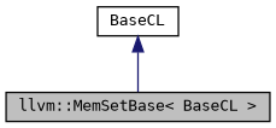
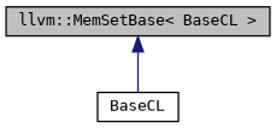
  digraph {
    fontname="DejaVu Sans Mono"
    node [color=black fontname="DejaVu Sans Mono" fontsize=10 shape=record]
    n1 [fillcolor=grey75 fontcolor=black height=0.2 label="llvm::MemSetBase\< BaseCL \>" style=filled width=0.4]
    n2 [height=0.2 label=BaseCL width=0.4]
-   n2 -> n1 [color=midnightblue dir=back fontname="DejaVu Sans Mono" fontsize=10 labelfontname=Helvetica labelfontsize=10 style=solid]
+   n1 -> n2 [color=midnightblue dir=back fontname="DejaVu Sans Mono" fontsize=10 labelfontname=Helvetica labelfontsize=10 style=solid]
  }
